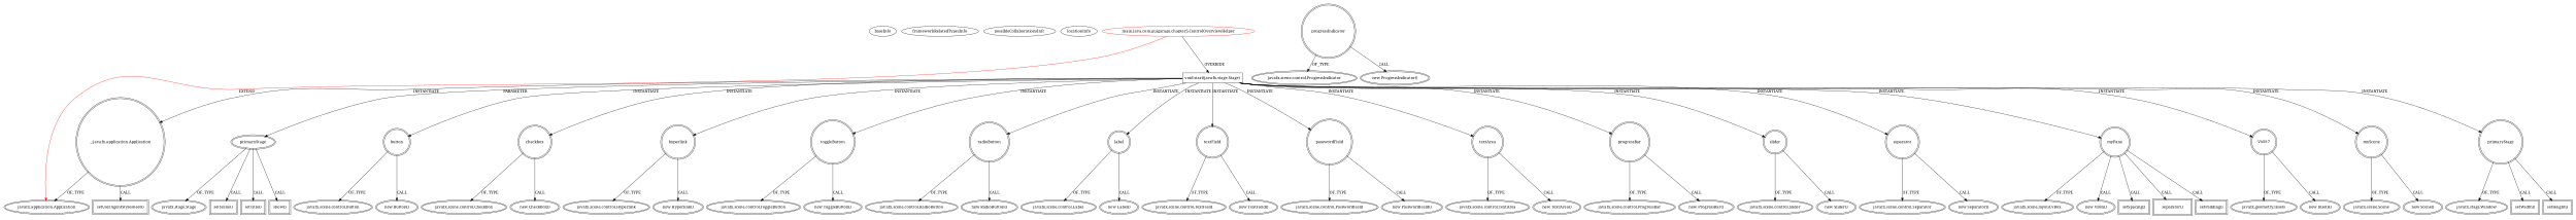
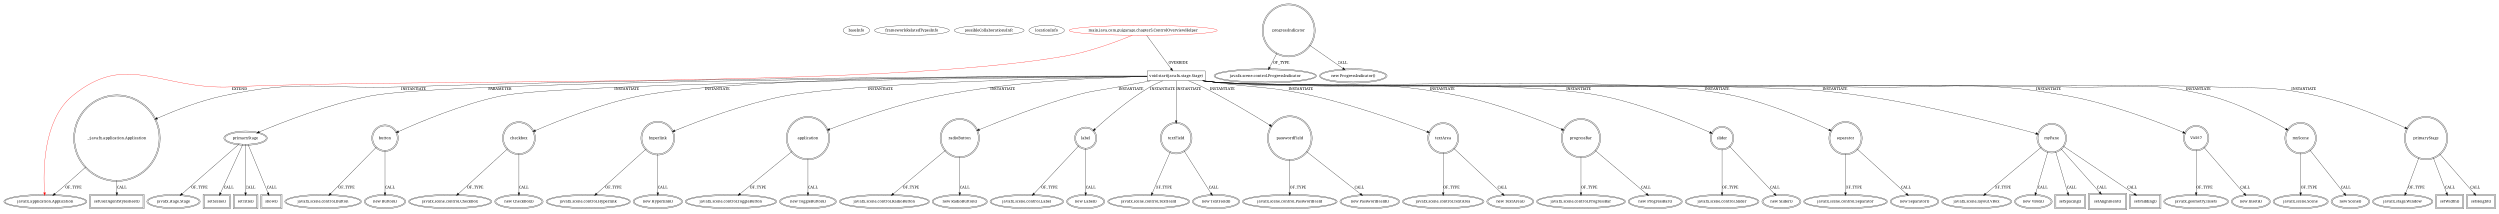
  digraph {
    fontname="Noto Serif"
    node [fontname="Noto Serif" isFrameworkType=true vertexType=FRAMEWORK_CLASS_TYPE peripheries=2]
    edge [fontname="Noto Serif"]
    baseInfo [category=extension_graph graphId=2866 isAnonymous=false possibleRelation=false isFrameworkType="" vertexType="" peripheries=""]
    frameworkRelatedTypesInfo [0="javafx.application.Application" isFrameworkType="" vertexType="" peripheries=""]
    possibleCollaborationsInfo [isFrameworkType="" vertexType="" peripheries=""]
    locationInfo [contextSignature=ControlOverviewHelper filePath="/guigarage-mastering-javafx-controls/mastering-javafx-controls-master/src/main/java/com/guigarage/chapter5/ControlOverviewHelper.java" graphId=2866 projectName="guigarage-mastering-javafx-controls" isFrameworkType="" vertexType="" peripheries=""]
    n5 [color=red isFrameworkType=false label="main.java.com.guigarage.chapter5.ControlOverviewHelper" vertexType=ROOT_CLIENT_CLASS_DECLARATION peripheries=""]
    n6 [label="javafx.application.Application"]
    n7 [isFrameworkType=false label="void start(javafx.stage.Stage)" shape=box vertexType=OVERRIDING_METHOD_DECLARATION peripheries=""]
    n8 [label=primaryStage vertexType=PARAMETER_DECLARATION]
    n9 [label=button shape=circle vertexType=VARIABLE_EXPRESION]
    n10 [label=checkbox shape=circle vertexType=VARIABLE_EXPRESION]
    n11 [label=hyperlink shape=circle vertexType=VARIABLE_EXPRESION]
-   n12 [label=toggleButton shape=circle vertexType=VARIABLE_EXPRESION]
+   n12 [label=application shape=circle vertexType=VARIABLE_EXPRESION]
    n13 [label=radioButton shape=circle vertexType=VARIABLE_EXPRESION]
    n14 [label=label shape=circle vertexType=VARIABLE_EXPRESION]
    n15 [label=textField shape=circle vertexType=VARIABLE_EXPRESION]
    n16 [label=passwordField shape=circle vertexType=VARIABLE_EXPRESION]
    n17 [label=textArea shape=circle vertexType=VARIABLE_EXPRESION]
    n18 [label=progressBar shape=circle vertexType=VARIABLE_EXPRESION]
    n19 [label=slider shape=circle vertexType=VARIABLE_EXPRESION]
    n20 [label=separator shape=circle vertexType=VARIABLE_EXPRESION]
    n21 [label=myPane shape=circle vertexType=VARIABLE_EXPRESION]
    n22 [label=VAR17 shape=circle vertexType=VARIABLE_EXPRESION]
    n23 [label=myScene shape=circle vertexType=VARIABLE_EXPRESION]
    n24 [label="_:javafx.application.Application" shape=circle vertexType=VARIABLE_EXPRESION]
    n25 [label=primaryStage shape=circle vertexType=VARIABLE_EXPRESION]
    n26 [label="javafx.stage.Stage"]
    n27 [label="setScene()" shape=box vertexType=INSIDE_CALL]
    n28 [label="setTitle()" shape=box vertexType=INSIDE_CALL]
    n29 [label="show()" shape=box vertexType=INSIDE_CALL]
    n30 [label="javafx.scene.control.Button"]
    n31 [label="new Button()" vertexType=CONSTRUCTOR_CALL]
    n32 [label="javafx.scene.control.CheckBox"]
    n33 [label="new CheckBox()" vertexType=CONSTRUCTOR_CALL]
    n34 [label="javafx.scene.control.Hyperlink"]
    n35 [label="new Hyperlink()" vertexType=CONSTRUCTOR_CALL]
    n36 [label="javafx.scene.control.ToggleButton"]
    n37 [label="new ToggleButton()" vertexType=CONSTRUCTOR_CALL]
    n38 [label="javafx.scene.control.RadioButton"]
    n39 [label="new RadioButton()" vertexType=CONSTRUCTOR_CALL]
    n40 [label="javafx.scene.control.Label"]
    n41 [label="new Label()" vertexType=CONSTRUCTOR_CALL]
    n42 [label="javafx.scene.control.TextField"]
    n43 [label="new TextField()" vertexType=CONSTRUCTOR_CALL]
    n44 [label="javafx.scene.control.PasswordField"]
    n45 [label="new PasswordField()" vertexType=CONSTRUCTOR_CALL]
    n46 [label="javafx.scene.control.TextArea"]
    n47 [label="new TextArea()" vertexType=CONSTRUCTOR_CALL]
    n48 [label=progressIndicator shape=circle vertexType=VARIABLE_EXPRESION]
    n49 [label="javafx.scene.control.ProgressIndicator"]
    n50 [label="new ProgressIndicator()" vertexType=CONSTRUCTOR_CALL]
    n51 [label="javafx.scene.control.ProgressBar"]
    n52 [label="new ProgressBar()" vertexType=CONSTRUCTOR_CALL]
    n53 [label="javafx.scene.control.Slider"]
    n54 [label="new Slider()" vertexType=CONSTRUCTOR_CALL]
    n55 [label="javafx.scene.control.Separator"]
    n56 [label="new Separator()" vertexType=CONSTRUCTOR_CALL]
    n57 [label="javafx.scene.layout.VBox"]
    n58 [label="new VBox()" vertexType=CONSTRUCTOR_CALL]
    n59 [label="setSpacing()" shape=box vertexType=INSIDE_CALL]
-   n60 [label="separator()" shape=box vertexType=INSIDE_CALL]
+   n60 [label="setAlignment()" shape=box vertexType=INSIDE_CALL]
    n61 [label="setPadding()" shape=box vertexType=INSIDE_CALL]
    n62 [label="javafx.geometry.Insets"]
    n63 [label="new Insets()" vertexType=CONSTRUCTOR_CALL]
    n64 [label="javafx.scene.Scene"]
    n65 [label="new Scene()" vertexType=CONSTRUCTOR_CALL]
    n66 [label="setUserAgentStylesheet()" shape=box vertexType=INSIDE_CALL]
    n67 [label="javafx.stage.Window"]
    n68 [label="setWidth()" shape=box vertexType=INSIDE_CALL]
    n69 [label="setHeight()" shape=box vertexType=INSIDE_CALL]
    n5 -> n6 [color=red label=EXTEND]
    n5 -> n7 [label=OVERRIDE]
    n7 -> n8 [label=PARAMETER]
    n7 -> n9 [label=INSTANTIATE]
    n7 -> n10 [label=INSTANTIATE]
    n7 -> n11 [label=INSTANTIATE]
    n7 -> n12 [label=INSTANTIATE]
    n7 -> n13 [label=INSTANTIATE]
    n7 -> n14 [label=INSTANTIATE]
    n7 -> n15 [label=INSTANTIATE]
    n7 -> n16 [label=INSTANTIATE]
    n7 -> n17 [label=INSTANTIATE]
    n7 -> n18 [label=INSTANTIATE]
    n7 -> n19 [label=INSTANTIATE]
    n7 -> n20 [label=INSTANTIATE]
    n7 -> n21 [label=INSTANTIATE]
    n7 -> n22 [label=INSTANTIATE]
    n7 -> n23 [label=INSTANTIATE]
    n7 -> n24 [label=INSTANTIATE]
    n7 -> n25 [label=INSTANTIATE]
    n8 -> n26 [label=OF_TYPE]
    n8 -> n27 [label=CALL]
    n8 -> n28 [label=CALL]
    n8 -> n29 [label=CALL]
    n9 -> n30 [label=OF_TYPE]
    n9 -> n31 [label=CALL]
    n10 -> n32 [label=OF_TYPE]
    n10 -> n33 [label=CALL]
    n11 -> n34 [label=OF_TYPE]
    n11 -> n35 [label=CALL]
    n12 -> n36 [label=OF_TYPE]
    n12 -> n37 [label=CALL]
    n13 -> n38 [label=OF_TYPE]
    n13 -> n39 [label=CALL]
    n14 -> n40 [label=OF_TYPE]
    n14 -> n41 [label=CALL]
    n15 -> n42 [label=OF_TYPE]
    n15 -> n43 [label=CALL]
    n16 -> n44 [label=OF_TYPE]
    n16 -> n45 [label=CALL]
    n17 -> n46 [label=OF_TYPE]
    n17 -> n47 [label=CALL]
    n18 -> n51 [label=OF_TYPE]
    n18 -> n52 [label=CALL]
    n19 -> n53 [label=OF_TYPE]
    n19 -> n54 [label=CALL]
    n20 -> n55 [label=OF_TYPE]
    n20 -> n56 [label=CALL]
    n21 -> n57 [label=OF_TYPE]
    n21 -> n58 [label=CALL]
    n21 -> n59 [label=CALL]
    n21 -> n60 [label=CALL]
    n21 -> n61 [label=CALL]
    n22 -> n62 [label=OF_TYPE]
    n22 -> n63 [label=CALL]
    n23 -> n64 [label=OF_TYPE]
    n23 -> n65 [label=CALL]
    n24 -> n6 [label=OF_TYPE]
    n24 -> n66 [label=CALL]
    n25 -> n67 [label=OF_TYPE]
    n25 -> n68 [label=CALL]
    n25 -> n69 [label=CALL]
    n48 -> n49 [label=OF_TYPE]
    n48 -> n50 [label=CALL]
  }
